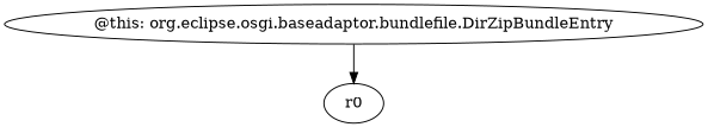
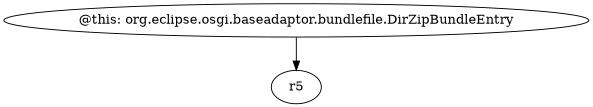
  digraph {
    n1 [label="@this: org.eclipse.osgi.baseadaptor.bundlefile.DirZipBundleEntry"]
-   n2 [label=r0]
+   n2 [label=r5]
    n1 -> n2
  }
